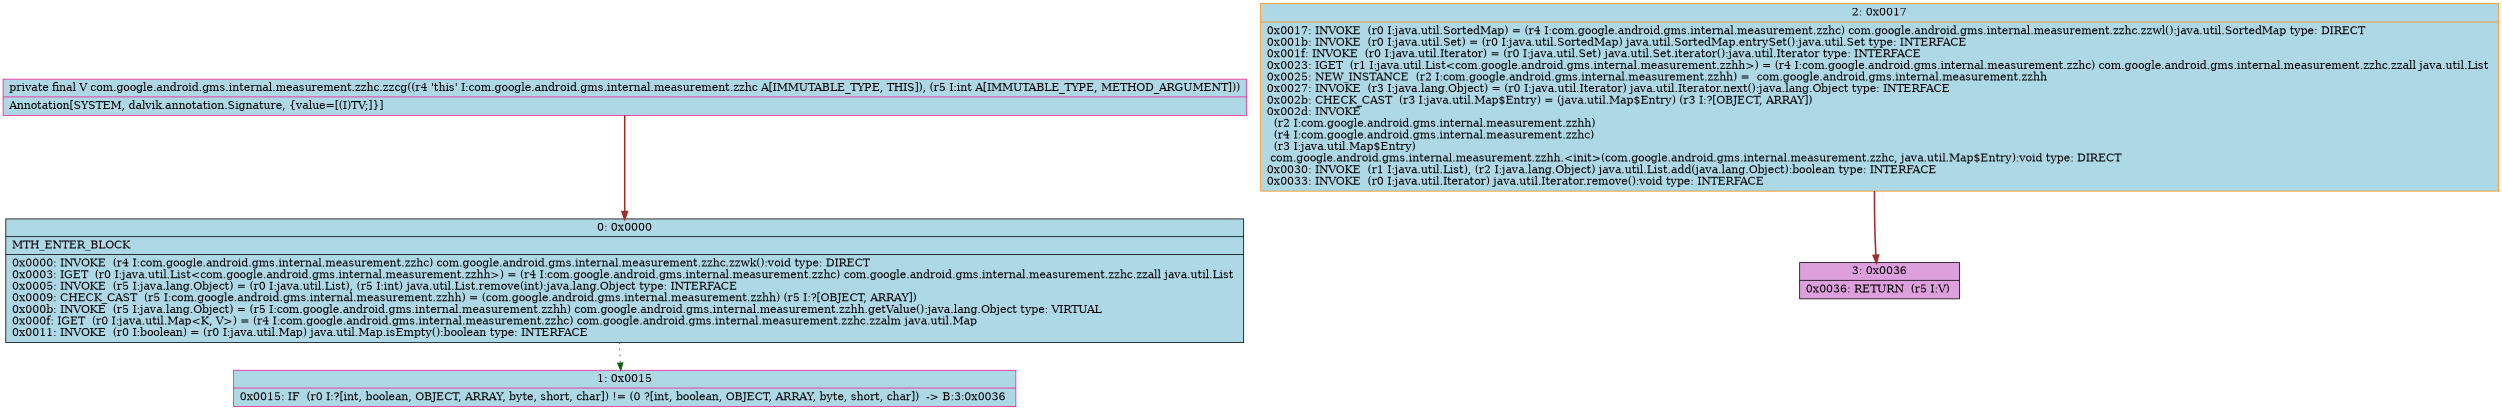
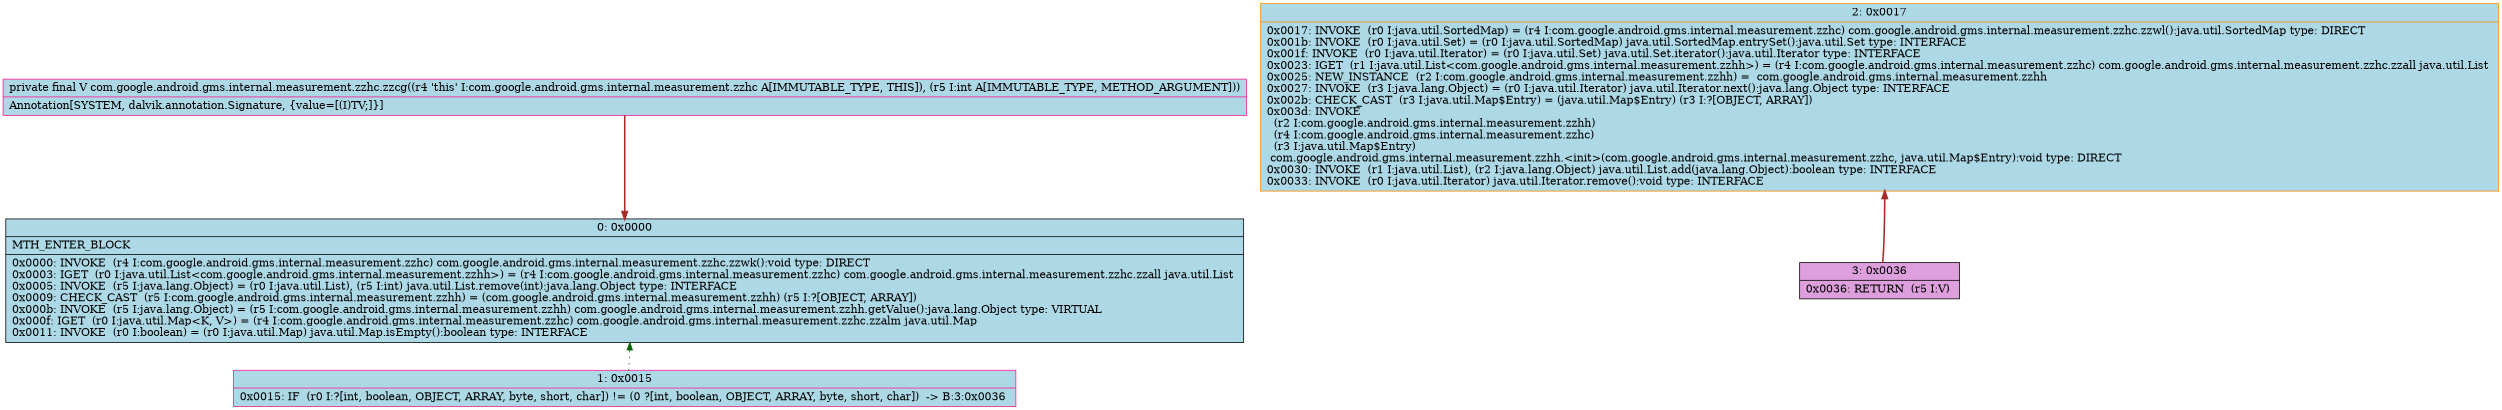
  digraph {
    node [color=black fillcolor=lightblue shape=record style=filled]
    edge [color=brown style=bold]
    n1 [label="{0\:\ 0x0000|MTH_ENTER_BLOCK\l|0x0000: INVOKE  (r4 I:com.google.android.gms.internal.measurement.zzhc) com.google.android.gms.internal.measurement.zzhc.zzwk():void type: DIRECT \l0x0003: IGET  (r0 I:java.util.List\<com.google.android.gms.internal.measurement.zzhh\>) = (r4 I:com.google.android.gms.internal.measurement.zzhc) com.google.android.gms.internal.measurement.zzhc.zzall java.util.List \l0x0005: INVOKE  (r5 I:java.lang.Object) = (r0 I:java.util.List), (r5 I:int) java.util.List.remove(int):java.lang.Object type: INTERFACE \l0x0009: CHECK_CAST  (r5 I:com.google.android.gms.internal.measurement.zzhh) = (com.google.android.gms.internal.measurement.zzhh) (r5 I:?[OBJECT, ARRAY]) \l0x000b: INVOKE  (r5 I:java.lang.Object) = (r5 I:com.google.android.gms.internal.measurement.zzhh) com.google.android.gms.internal.measurement.zzhh.getValue():java.lang.Object type: VIRTUAL \l0x000f: IGET  (r0 I:java.util.Map\<K, V\>) = (r4 I:com.google.android.gms.internal.measurement.zzhc) com.google.android.gms.internal.measurement.zzhc.zzalm java.util.Map \l0x0011: INVOKE  (r0 I:boolean) = (r0 I:java.util.Map) java.util.Map.isEmpty():boolean type: INTERFACE \l}"]
    n2 [color=deeppink label="{1\:\ 0x0015|0x0015: IF  (r0 I:?[int, boolean, OBJECT, ARRAY, byte, short, char]) != (0 ?[int, boolean, OBJECT, ARRAY, byte, short, char])  \-\> B:3:0x0036 \l}"]
-   n3 [color=darkorange label="{2\:\ 0x0017|0x0017: INVOKE  (r0 I:java.util.SortedMap) = (r4 I:com.google.android.gms.internal.measurement.zzhc) com.google.android.gms.internal.measurement.zzhc.zzwl():java.util.SortedMap type: DIRECT \l0x001b: INVOKE  (r0 I:java.util.Set) = (r0 I:java.util.SortedMap) java.util.SortedMap.entrySet():java.util.Set type: INTERFACE \l0x001f: INVOKE  (r0 I:java.util.Iterator) = (r0 I:java.util.Set) java.util.Set.iterator():java.util.Iterator type: INTERFACE \l0x0023: IGET  (r1 I:java.util.List\<com.google.android.gms.internal.measurement.zzhh\>) = (r4 I:com.google.android.gms.internal.measurement.zzhc) com.google.android.gms.internal.measurement.zzhc.zzall java.util.List \l0x0025: NEW_INSTANCE  (r2 I:com.google.android.gms.internal.measurement.zzhh) =  com.google.android.gms.internal.measurement.zzhh \l0x0027: INVOKE  (r3 I:java.lang.Object) = (r0 I:java.util.Iterator) java.util.Iterator.next():java.lang.Object type: INTERFACE \l0x002b: CHECK_CAST  (r3 I:java.util.Map$Entry) = (java.util.Map$Entry) (r3 I:?[OBJECT, ARRAY]) \l0x002d: INVOKE  \l  (r2 I:com.google.android.gms.internal.measurement.zzhh)\l  (r4 I:com.google.android.gms.internal.measurement.zzhc)\l  (r3 I:java.util.Map$Entry)\l com.google.android.gms.internal.measurement.zzhh.\<init\>(com.google.android.gms.internal.measurement.zzhc, java.util.Map$Entry):void type: DIRECT \l0x0030: INVOKE  (r1 I:java.util.List), (r2 I:java.lang.Object) java.util.List.add(java.lang.Object):boolean type: INTERFACE \l0x0033: INVOKE  (r0 I:java.util.Iterator) java.util.Iterator.remove():void type: INTERFACE \l}"]
+   n3 [color=darkorange label="{2\:\ 0x0017|0x0017: INVOKE  (r0 I:java.util.SortedMap) = (r4 I:com.google.android.gms.internal.measurement.zzhc) com.google.android.gms.internal.measurement.zzhc.zzwl():java.util.SortedMap type: DIRECT \l0x001b: INVOKE  (r0 I:java.util.Set) = (r0 I:java.util.SortedMap) java.util.SortedMap.entrySet():java.util.Set type: INTERFACE \l0x001f: INVOKE  (r0 I:java.util.Iterator) = (r0 I:java.util.Set) java.util.Set.iterator():java.util.Iterator type: INTERFACE \l0x0023: IGET  (r1 I:java.util.List\<com.google.android.gms.internal.measurement.zzhh\>) = (r4 I:com.google.android.gms.internal.measurement.zzhc) com.google.android.gms.internal.measurement.zzhc.zzall java.util.List \l0x0025: NEW_INSTANCE  (r2 I:com.google.android.gms.internal.measurement.zzhh) =  com.google.android.gms.internal.measurement.zzhh \l0x0027: INVOKE  (r3 I:java.lang.Object) = (r0 I:java.util.Iterator) java.util.Iterator.next():java.lang.Object type: INTERFACE \l0x002b: CHECK_CAST  (r3 I:java.util.Map$Entry) = (java.util.Map$Entry) (r3 I:?[OBJECT, ARRAY]) \l0x003d: INVOKE  \l  (r2 I:com.google.android.gms.internal.measurement.zzhh)\l  (r4 I:com.google.android.gms.internal.measurement.zzhc)\l  (r3 I:java.util.Map$Entry)\l com.google.android.gms.internal.measurement.zzhh.\<init\>(com.google.android.gms.internal.measurement.zzhc, java.util.Map$Entry):void type: DIRECT \l0x0030: INVOKE  (r1 I:java.util.List), (r2 I:java.lang.Object) java.util.List.add(java.lang.Object):boolean type: INTERFACE \l0x0033: INVOKE  (r0 I:java.util.Iterator) java.util.Iterator.remove():void type: INTERFACE \l}"]
    n4 [fillcolor=plum label="{3\:\ 0x0036|0x0036: RETURN  (r5 I:V) \l}"]
    n5 [color=deeppink label="{private final V com.google.android.gms.internal.measurement.zzhc.zzcg((r4 'this' I:com.google.android.gms.internal.measurement.zzhc A[IMMUTABLE_TYPE, THIS]), (r5 I:int A[IMMUTABLE_TYPE, METHOD_ARGUMENT]))  | Annotation[SYSTEM, dalvik.annotation.Signature, \{value=[(I)TV;]\}]\l}"]
-   n1 -> n2 [color=darkgreen style=dotted]
-   n3 -> n4
+   n2 -> n1 [color=darkgreen style=dotted]
+   n4 -> n3
    n5 -> n1
  }
